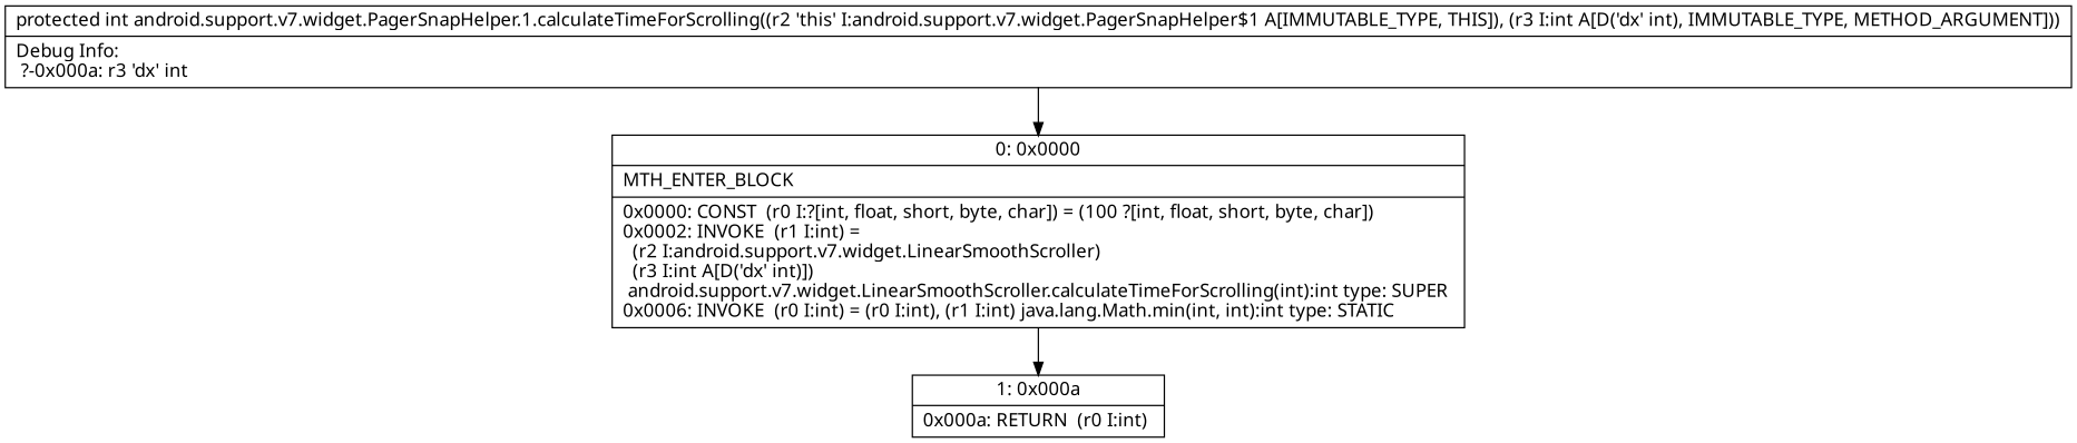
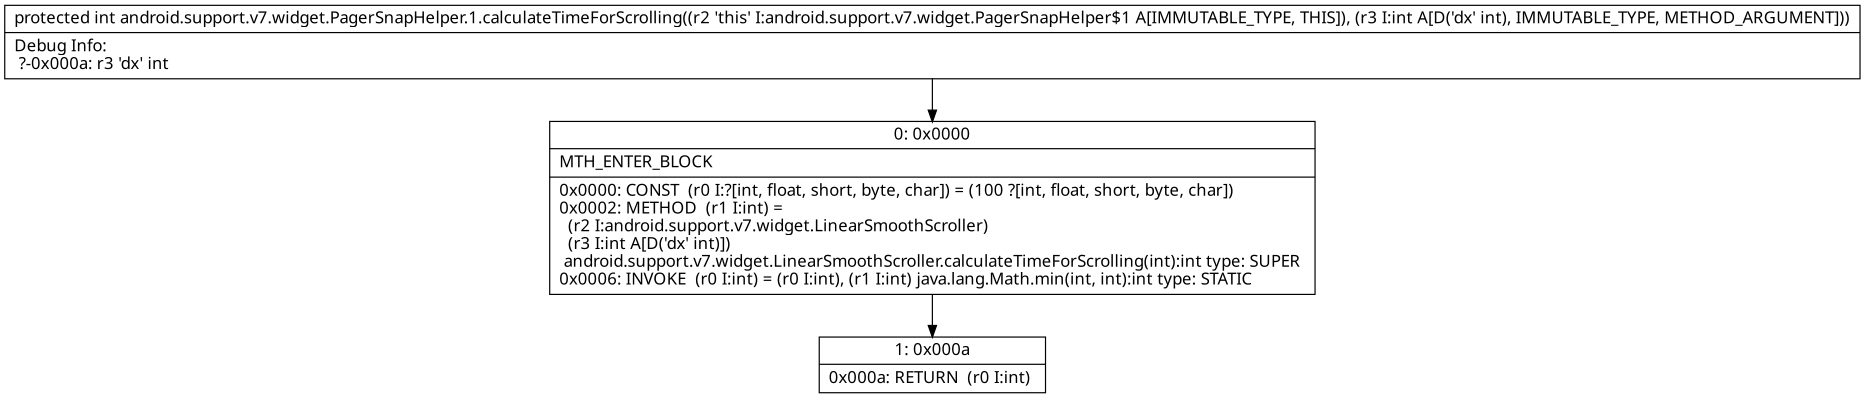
  digraph {
    fontname="Noto Sans"
    node [shape=record fontname="Noto Sans"]
    edge [fontname="Noto Sans"]
-   n1 [label="{0\:\ 0x0000|MTH_ENTER_BLOCK\l|0x0000: CONST  (r0 I:?[int, float, short, byte, char]) = (100 ?[int, float, short, byte, char]) \l0x0002: INVOKE  (r1 I:int) = \l  (r2 I:android.support.v7.widget.LinearSmoothScroller)\l  (r3 I:int A[D('dx' int)])\l android.support.v7.widget.LinearSmoothScroller.calculateTimeForScrolling(int):int type: SUPER \l0x0006: INVOKE  (r0 I:int) = (r0 I:int), (r1 I:int) java.lang.Math.min(int, int):int type: STATIC \l}"]
+   n1 [label="{0\:\ 0x0000|MTH_ENTER_BLOCK\l|0x0000: CONST  (r0 I:?[int, float, short, byte, char]) = (100 ?[int, float, short, byte, char]) \l0x0002: METHOD  (r1 I:int) = \l  (r2 I:android.support.v7.widget.LinearSmoothScroller)\l  (r3 I:int A[D('dx' int)])\l android.support.v7.widget.LinearSmoothScroller.calculateTimeForScrolling(int):int type: SUPER \l0x0006: INVOKE  (r0 I:int) = (r0 I:int), (r1 I:int) java.lang.Math.min(int, int):int type: STATIC \l}"]
    n2 [label="{1\:\ 0x000a|0x000a: RETURN  (r0 I:int) \l}"]
    n3 [label="{protected int android.support.v7.widget.PagerSnapHelper.1.calculateTimeForScrolling((r2 'this' I:android.support.v7.widget.PagerSnapHelper$1 A[IMMUTABLE_TYPE, THIS]), (r3 I:int A[D('dx' int), IMMUTABLE_TYPE, METHOD_ARGUMENT]))  | Debug Info:\l  ?\-0x000a: r3 'dx' int\l}"]
    n1 -> n2
    n3 -> n1
  }
